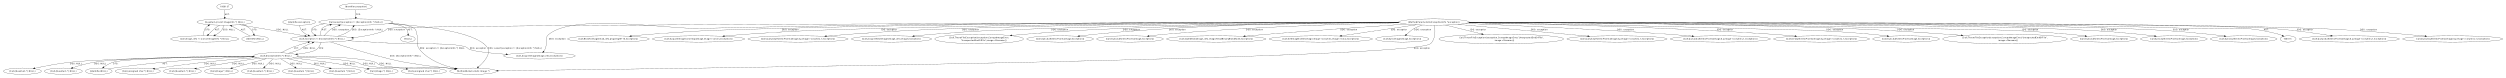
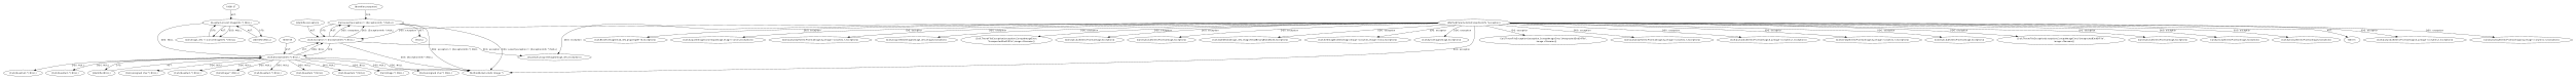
  digraph {
    fontname=Roboto
    node [fontname=Roboto]
    edge [fontname=Roboto]
    n1 [label="(Call,assert(exception != (ExceptionInfo *) NULL))"]
    n2 [label="(Call,exception != (ExceptionInfo *) NULL)"]
    n3 [label="(Block,)"]
    n4 [label="(MethodReturn,static Image *)"]
    n5 [label="(Call,(ExceptionInfo *) NULL)"]
-   n6 [label="(Call,AcquireImage(image_info,exception))"]
+   n6 [label="(Quantum,AcquireImage(image_info,exception))"]
    n7 [label="(Call,(Quantum *) NULL)"]
    n8 [label="(Call,(Image *) NULL)"]
    n9 [label="(Call,(unsigned char *) NULL)"]
    n10 [label="(Call,(Quantum *) NULL)"]
    n11 [label="(Call,(Quantum *) NULL)"]
    n12 [label="(Identifier,NULL)"]
    n13 [label="(Call,(unsigned char *) NULL)"]
    n14 [label="(Call,(Quantum *) NULL)"]
    n15 [label="(Call,(Image *) NULL)"]
    n16 [label="(Call,(Quantum *) NULL)"]
    n17 [label="(Call,(Quantum *) NULL)"]
    n18 [label="(MethodParameterIn,ExceptionInfo *exception)"]
    n19 [label="(Call,QueueAuthenticPixels(image,0,y,image->columns,1,exception))"]
    n20 [label="(Call,QueueAuthenticPixels(image,0,y,image->columns,1,exception))"]
    n21 [label="(Call,BlobToImage(read_info,png,length+16,exception))"]
    n22 [label="(Call,AcquireImageColormap(image,image->colors,exception))"]
    n23 [label="(Call,QueueAuthenticPixels(image,0,y,image->columns,1,exception))"]
    n24 [label="(Call,AcquireNextImage(image_info,image,exception))"]
    n25 [label="(Call,ThrowFileException(exception,CorruptImageError,\n              \"UnexpectedEndOfFile\",image->filename))"]
    n26 [label="(Call,SyncAuthenticPixels(image,exception))"]
    n27 [label="(Call,SyncAuthenticPixels(image,exception))"]
    n28 [label="(Call,OpenBlob(image_info,image,ReadBinaryBlobMode,exception))"]
    n29 [label="(Call,SetImageExtent(image,image->columns,image->rows,exception))"]
    n30 [label="(Call,SyncImage(image,exception))"]
    n31 [label="(Call,ThrowFileException(exception,CorruptImageError,\"UnexpectedEndOfFile\",\n          image->filename))"]
    n32 [label="(Call,QueueAuthenticPixels(image,0,y,image->columns,1,exception))"]
    n33 [label="(Call,QueueAuthenticPixels(image,0,y,image->columns,1,exception))"]
    n34 [label="(Call,GetAuthenticPixels(image,0,y,image->columns,1,exception))"]
    n35 [label="(Call,SyncAuthenticPixels(image,exception))"]
    n36 [label="(Call,ThrowFileException(exception,CorruptImageError,\"UnexpectedEndOfFile\",\n          image->filename))"]
    n37 [label="(Call,SyncAuthenticPixels(image,exception))"]
    n38 [label="(Call,SyncAuthenticPixels(image,exception))"]
    n39 [label="(Call,SyncAuthenticPixels(image,exception))"]
    1000113
    n41 [label="(Quantum,(const ImageInfo *) NULL)"]
    n42 [label="(Identifier,NULL)"]
    n43 [label="(Call,image_info != (const ImageInfo *) NULL)"]
    n44 [label="(Identifier,exception)"]
    n45 [label="(Identifier,exception)"]
+   1000158
    1000137
    n1 -> n2 [label="CFG: "]
    n1 -> n3 [label="AST: "]
    n1 -> n4 [label="DDG: exception != (ExceptionInfo *) NULL"]
    n1 -> n4 [label="DDG: assert(exception != (ExceptionInfo *) NULL)"]
    n2 -> n1 [label="AST: "]
    n2 -> n1 [label="DDG: exception"]
    n2 -> n1 [label="DDG: (ExceptionInfo *) NULL"]
    n2 -> n4 [label="DDG: (ExceptionInfo *) NULL"]
    n2 -> n5 [label="CFG: "]
    n2 -> n6 [label="DDG: exception"]
    n5 -> n2 [label="AST: "]
    n5 -> n2 [label="DDG: NULL"]
    n5 -> n4 [label="DDG: NULL"]
    n5 -> n7 [label="DDG: NULL"]
    n5 -> n8 [label="DDG: NULL"]
    n5 -> n9 [label="DDG: NULL"]
    n5 -> n10 [label="DDG: NULL"]
    n5 -> n11 [label="DDG: NULL"]
    n5 -> n12 [label="CFG: "]
    n5 -> n13 [label="DDG: NULL"]
    n5 -> n14 [label="DDG: NULL"]
    n5 -> n15 [label="DDG: NULL"]
    n5 -> n16 [label="DDG: NULL"]
    n5 -> n17 [label="DDG: NULL"]
    n12 -> n5 [label="AST: "]
    n18 -> n2 [label="DDG: exception"]
    n18 -> n4 [label="DDG: exception"]
    n18 -> n6 [label="DDG: exception"]
    n18 -> n19 [label="DDG: exception"]
    n18 -> n20 [label="DDG: exception"]
    n18 -> n21 [label="DDG: exception"]
    n18 -> n22 [label="DDG: exception"]
    n18 -> n23 [label="DDG: exception"]
    n18 -> n24 [label="DDG: exception"]
    n18 -> n25 [label="DDG: exception"]
    n18 -> n26 [label="DDG: exception"]
    n18 -> n27 [label="DDG: exception"]
    n18 -> n28 [label="DDG: exception"]
    n18 -> n29 [label="DDG: exception"]
    n18 -> n30 [label="DDG: exception"]
    n18 -> n31 [label="DDG: exception"]
    n18 -> n32 [label="DDG: exception"]
    n18 -> n33 [label="DDG: exception"]
    n18 -> n34 [label="DDG: exception"]
    n18 -> n35 [label="DDG: exception"]
    n18 -> n36 [label="DDG: exception"]
    n18 -> n37 [label="DDG: exception"]
    n18 -> n38 [label="DDG: exception"]
    n18 -> n39 [label="DDG: exception"]
    n18 -> 1000113 [label="AST: "]
-   n41 -> n2 [label="DDG: NULL"]
+   n41 -> n5 [label="DDG: NULL"]
    n41 -> n42 [label="CFG: "]
    n41 -> n43 [label="AST: "]
    n41 -> n43 [label="DDG: NULL"]
    n42 -> n41 [label="AST: "]
    n43 -> n41 [label="CFG: "]
    n44 -> n1 [label="CFG: "]
    n45 -> n2 [label="AST: "]
+   1000158 -> n5 [label="AST: "]
    1000137 -> n41 [label="AST: "]
  }
